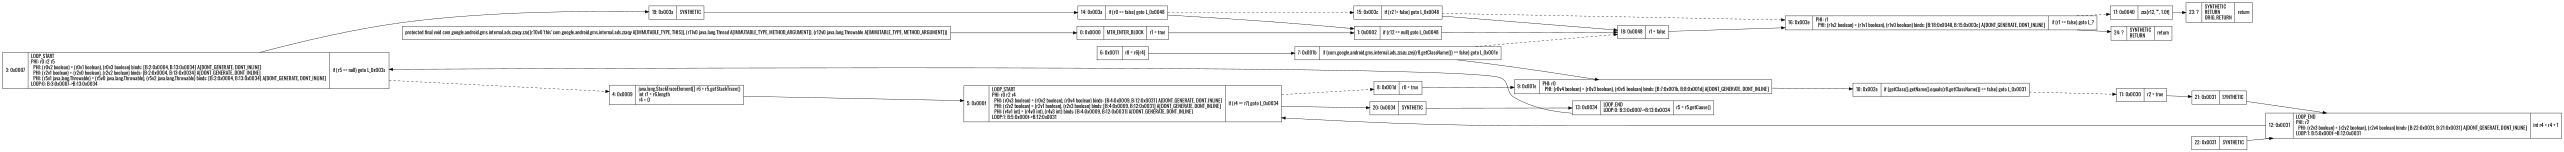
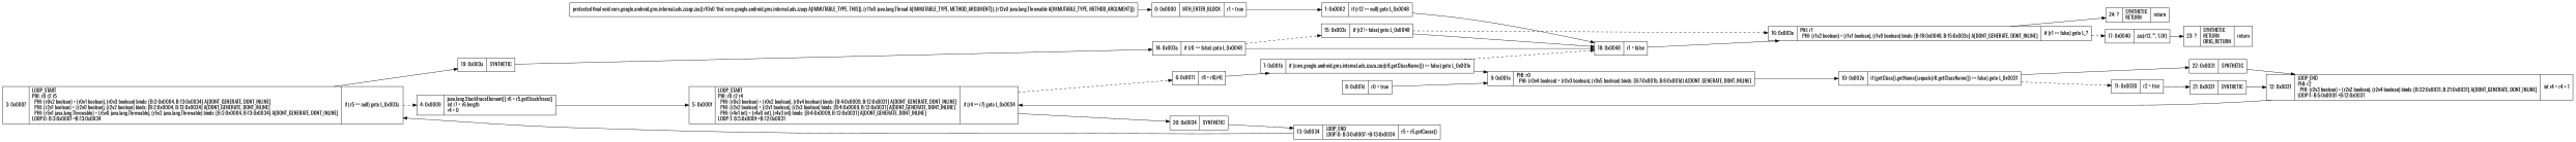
  digraph {
    fontname=Oswald
    rankdir=LR
    node [fontname=Oswald shape=record]
    edge [fontname=Oswald]
    n1 [label="{0\:\ 0x0000|MTH_ENTER_BLOCK\l|r1 = true\l}"]
    n2 [label="{1\:\ 0x0002|if (r12 == null) goto L_0x0048\l}"]
    n3 [label="{18\:\ 0x0048|r1 = false\l}"]
    n4 [label="{16\:\ 0x003e|PHI: r1 \l  PHI: (r1v2 boolean) = (r1v1 boolean), (r1v0 boolean) binds: [B:18:0x0048, B:15:0x003c] A[DONT_GENERATE, DONT_INLINE]\l|if (r1 == false) goto L_?\l}"]
    n5 [label="{3\:\ 0x0007|LOOP_START\lPHI: r0 r2 r5 \l  PHI: (r0v2 boolean) = (r0v1 boolean), (r0v3 boolean) binds: [B:2:0x0004, B:13:0x0034] A[DONT_GENERATE, DONT_INLINE]\l  PHI: (r2v1 boolean) = (r2v0 boolean), (r2v2 boolean) binds: [B:2:0x0004, B:13:0x0034] A[DONT_GENERATE, DONT_INLINE]\l  PHI: (r5v1 java.lang.Throwable) = (r5v0 java.lang.Throwable), (r5v2 java.lang.Throwable) binds: [B:2:0x0004, B:13:0x0034] A[DONT_GENERATE, DONT_INLINE]\lLOOP:0: B:3:0x0007\-\>B:13:0x0034\l|if (r5 == null) goto L_0x003a\l}"]
    n6 [label="{4\:\ 0x0009|java.lang.StackTraceElement[] r6 = r5.getStackTrace()\lint r7 = r6.length\lr4 = 0\l}"]
    n7 [label="{19\:\ 0x003a|SYNTHETIC\l}"]
    n8 [label="{5\:\ 0x000f|LOOP_START\lPHI: r0 r2 r4 \l  PHI: (r0v3 boolean) = (r0v2 boolean), (r0v4 boolean) binds: [B:4:0x0009, B:12:0x0031] A[DONT_GENERATE, DONT_INLINE]\l  PHI: (r2v2 boolean) = (r2v1 boolean), (r2v3 boolean) binds: [B:4:0x0009, B:12:0x0031] A[DONT_GENERATE, DONT_INLINE]\l  PHI: (r4v1 int) = (r4v0 int), (r4v3 int) binds: [B:4:0x0009, B:12:0x0031] A[DONT_GENERATE, DONT_INLINE]\lLOOP:1: B:5:0x000f\-\>B:12:0x0031\l|if (r4 \>= r7) goto L_0x0034\l}"]
    n9 [label="{14\:\ 0x003a|if (r0 == false) goto L_0x0048\l}"]
    n10 [label="{6\:\ 0x0011|r8 = r6[r4]\l}"]
    n11 [label="{20\:\ 0x0034|SYNTHETIC\l}"]
    n12 [label="{7\:\ 0x001b|if (com.google.android.gms.internal.ads.zzazu.zzej(r8.getClassName()) == false) goto L_0x001e\l}"]
    n13 [label="{13\:\ 0x0034|LOOP_END\lLOOP:0: B:3:0x0007\-\>B:13:0x0034\l|r5 = r5.getCause()\l}"]
    n14 [label="{9\:\ 0x001e|PHI: r0 \l  PHI: (r0v4 boolean) = (r0v3 boolean), (r0v5 boolean) binds: [B:7:0x001b, B:8:0x001d] A[DONT_GENERATE, DONT_INLINE]\l}"]
    n15 [label="{8\:\ 0x001d|r0 = true\l}"]
    n16 [label="{10\:\ 0x002e|if (getClass().getName().equals(r8.getClassName()) == false) goto L_0x0031\l}"]
    n17 [label="{11\:\ 0x0030|r2 = true\l}"]
    n18 [label="{22\:\ 0x0031|SYNTHETIC\l}"]
    n19 [label="{21\:\ 0x0031|SYNTHETIC\l}"]
    n20 [label="{12\:\ 0x0031|LOOP_END\lPHI: r2 \l  PHI: (r2v3 boolean) = (r2v2 boolean), (r2v4 boolean) binds: [B:22:0x0031, B:21:0x0031] A[DONT_GENERATE, DONT_INLINE]\lLOOP:1: B:5:0x000f\-\>B:12:0x0031\l|int r4 = r4 + 1\l}"]
    n21 [label="{15\:\ 0x003c|if (r2 != false) goto L_0x0048\l}"]
    n22 [label="{17\:\ 0x0040|zza(r12, \"\", 1.0f)\l}"]
    n23 [label="{24\:\ ?|SYNTHETIC\lRETURN\l|return\l}"]
    n24 [label="{23\:\ ?|SYNTHETIC\lRETURN\lORIG_RETURN\l|return\l}"]
    n25 [label="{protected final void com.google.android.gms.internal.ads.zzaqy.zza((r10v0 'this' com.google.android.gms.internal.ads.zzaqy A[IMMUTABLE_TYPE, THIS]), (r11v0 java.lang.Thread A[IMMUTABLE_TYPE, METHOD_ARGUMENT]), (r12v0 java.lang.Throwable A[IMMUTABLE_TYPE, METHOD_ARGUMENT])) }"]
    n1 -> n2
    n2 -> n3
    n3 -> n4
    n4 -> n22 [style=dashed]
    n4 -> n23
    n5 -> n6 [style=dashed]
    n5 -> n7
    n6 -> n8
    n7 -> n9
-   n8 -> n15 [style=dashed]
+   n8 -> n10 [style=dashed]
    n8 -> n11
-   n9 -> n2
+   n9 -> n3
    n9 -> n21 [style=dashed]
    n10 -> n12
    n11 -> n13
    n12 -> n3 [style=dashed]
    n12 -> n14
    n13 -> n5
    n14 -> n16
    n15 -> n14
    n16 -> n17 [style=dashed]
+   n16 -> n18
    n17 -> n19
    n18 -> n20
    n19 -> n20
    n20 -> n8
    n21 -> n3
    n21 -> n4 [style=dashed]
    n22 -> n24
    n25 -> n1
  }
